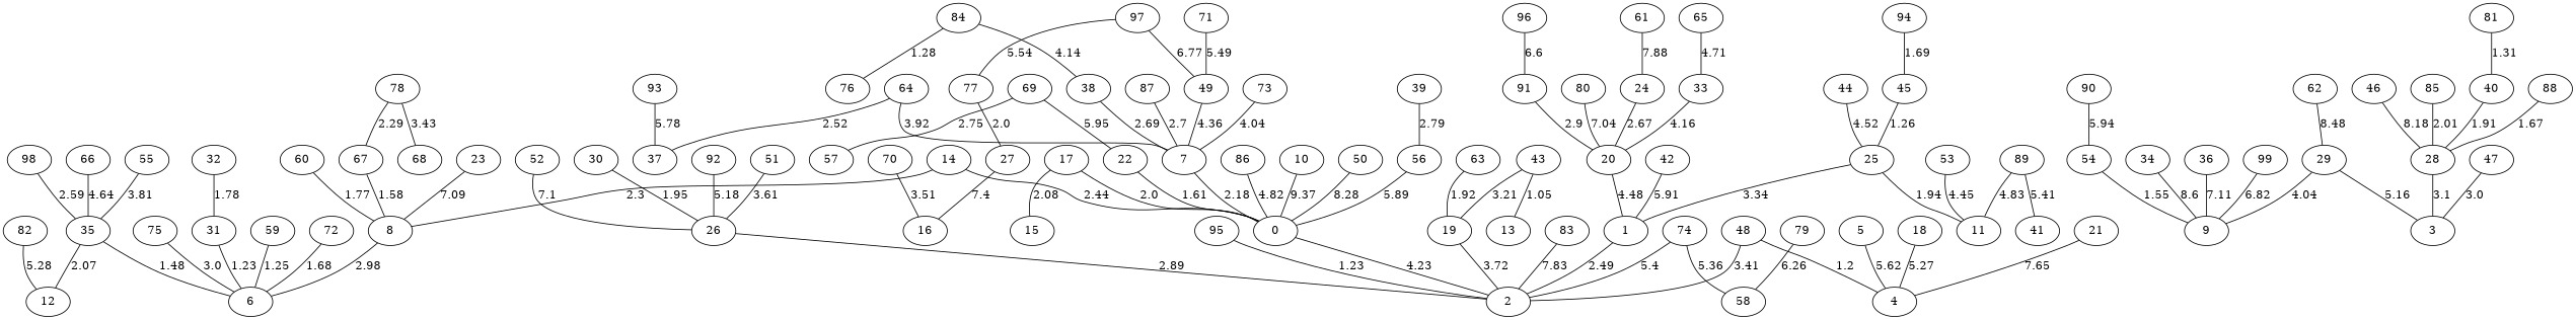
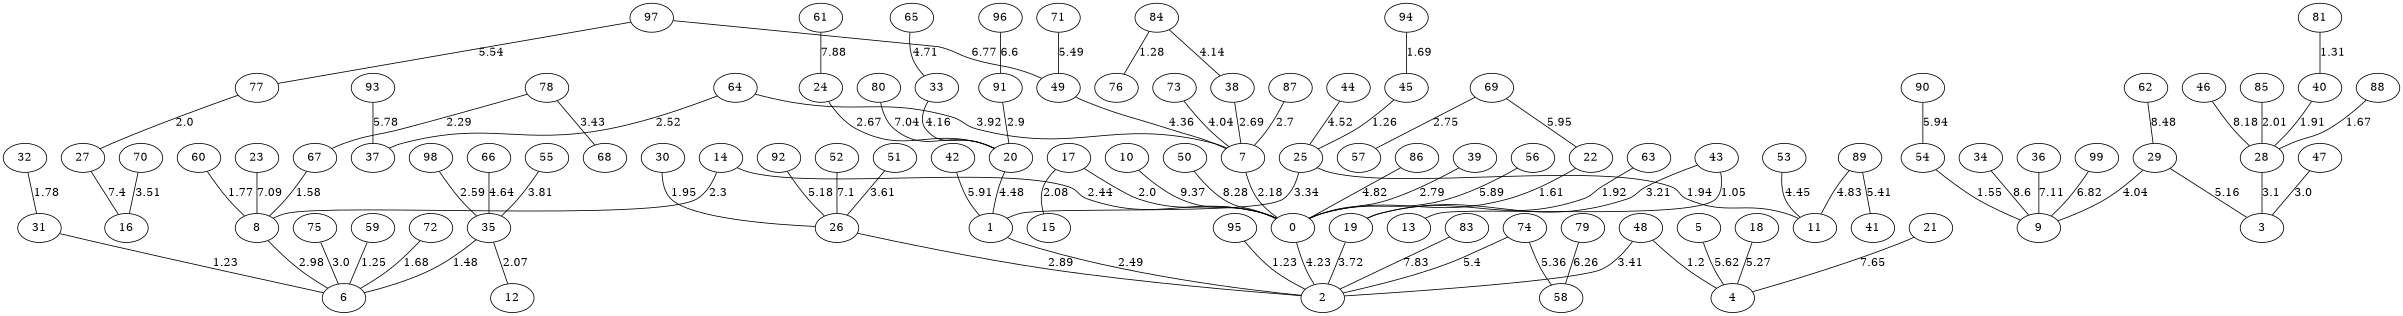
  graph {
    91
    20
    1
    45
    25
    11
    79
    58
    26
    2
    95
    7
    0
    98
    35
    6
    12
    64
    37
    31
    75
    38
    77
    27
    16
    63
    19
    87
    80
    28
    3
    97
    49
    36
    9
    24
    65
    33
    5
    4
    83
    81
    40
    8
    52
    86
    14
    18
    59
    23
    88
-   82
    47
    21
    99
    51
    30
    32
    93
    74
    17
    15
    39
    56
    54
    78
    68
    67
    53
    22
    60
    94
    44
    10
    48
    34
    46
    70
    89
    41
    66
    85
    92
    96
    90
    29
    62
    55
    72
    42
    84
    76
    61
    71
    43
    13
    69
    57
    50
    73
    91 -- 20 [label=2.9]
    20 -- 1 [label=4.48]
    1 -- 2 [label=2.49]
    45 -- 25 [label=1.26]
    25 -- 1 [label=3.34]
    25 -- 11 [label=1.94]
    79 -- 58 [label=6.26]
    26 -- 2 [label=2.89]
    95 -- 2 [label=1.23]
    7 -- 0 [label=2.18]
    0 -- 2 [label=4.23]
    98 -- 35 [label=2.59]
    35 -- 6 [label=1.48]
    35 -- 12 [label=2.07]
    64 -- 7 [label=3.92]
    64 -- 37 [label=2.52]
    31 -- 6 [label=1.23]
    75 -- 6 [label=3.0]
    38 -- 7 [label=2.69]
    77 -- 27 [label=2.0]
    27 -- 16 [label=7.4]
    63 -- 19 [label=1.92]
    19 -- 2 [label=3.72]
    87 -- 7 [label=2.7]
    80 -- 20 [label=7.04]
    28 -- 3 [label=3.1]
    97 -- 77 [label=5.54]
    97 -- 49 [label=6.77]
    49 -- 7 [label=4.36]
    36 -- 9 [label=7.11]
    24 -- 20 [label=2.67]
    65 -- 33 [label=4.71]
    33 -- 20 [label=4.16]
    5 -- 4 [label=5.62]
    83 -- 2 [label=7.83]
    81 -- 40 [label=1.31]
    40 -- 28 [label=1.91]
    8 -- 6 [label=2.98]
    52 -- 26 [label=7.1]
    86 -- 0 [label=4.82]
    14 -- 0 [label=2.44]
    14 -- 8 [label=2.3]
    18 -- 4 [label=5.27]
    59 -- 6 [label=1.25]
    23 -- 8 [label=7.09]
    88 -- 28 [label=1.67]
-   82 -- 12 [label=5.28]
    47 -- 3 [label=3.0]
    21 -- 4 [label=7.65]
    99 -- 9 [label=6.82]
    51 -- 26 [label=3.61]
    30 -- 26 [label=1.95]
    32 -- 31 [label=1.78]
    93 -- 37 [label=5.78]
    74 -- 58 [label=5.36]
    74 -- 2 [label=5.4]
    17 -- 0 [label=2.0]
    17 -- 15 [label=2.08]
-   39 -- 56 [label=2.79]
+   39 -- 0 [label=2.79]
    56 -- 0 [label=5.89]
    54 -- 9 [label=1.55]
    78 -- 68 [label=3.43]
    78 -- 67 [label=2.29]
    67 -- 8 [label=1.58]
    53 -- 11 [label=4.45]
    22 -- 0 [label=1.61]
    60 -- 8 [label=1.77]
    94 -- 45 [label=1.69]
    44 -- 25 [label=4.52]
    10 -- 0 [label=9.37]
    48 -- 2 [label=3.41]
    48 -- 4 [label=1.2]
    34 -- 9 [label=8.6]
    46 -- 28 [label=8.18]
    70 -- 16 [label=3.51]
    89 -- 11 [label=4.83]
    89 -- 41 [label=5.41]
    66 -- 35 [label=4.64]
    85 -- 28 [label=2.01]
    92 -- 26 [label=5.18]
    96 -- 91 [label=6.6]
    90 -- 54 [label=5.94]
    29 -- 3 [label=5.16]
    29 -- 9 [label=4.04]
    62 -- 29 [label=8.48]
    55 -- 35 [label=3.81]
    72 -- 6 [label=1.68]
    42 -- 1 [label=5.91]
    84 -- 38 [label=4.14]
    84 -- 76 [label=1.28]
    61 -- 24 [label=7.88]
    71 -- 49 [label=5.49]
    43 -- 19 [label=3.21]
    43 -- 13 [label=1.05]
    69 -- 22 [label=5.95]
    69 -- 57 [label=2.75]
    50 -- 0 [label=8.28]
    73 -- 7 [label=4.04]
  }
